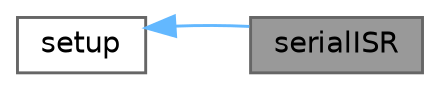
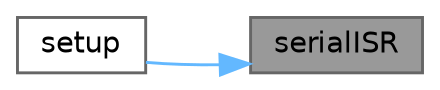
  digraph {
    rankdir=RL
    node [fontname=Helvetica fontsize=10 shape=box style=filled]
    n1 [color=gray40 fillcolor=grey60 fontcolor=black height=0.2 label=serialISR width=0.4]
    n2 [color=grey40 fillcolor=white height=0.2 label=setup width=0.4]
-   n2 -> n1 [color=steelblue1 dir=back fontname=Helvetica fontsize=10 labelfontname=Helvetica labelfontsize=10 style=solid]
+   n1 -> n2 [color=steelblue1 dir=back fontname=Helvetica fontsize=10 labelfontname=Helvetica labelfontsize=10 style=solid]
  }
